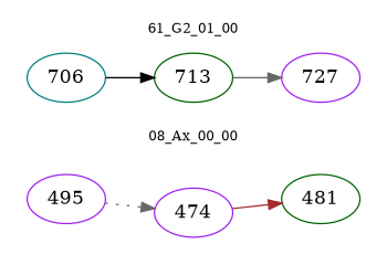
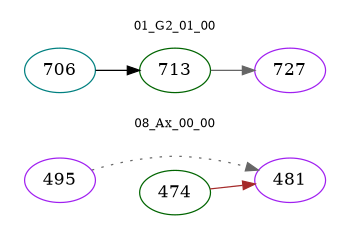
  digraph {
    rankdir=LR
    node [color=purple]
    edge [color=gray40 style=solid]
    n1 [label=495]
-   n2 [label=474]
-   n3 [color=darkgreen label=481]
+   n2 [color=darkgreen label=474]
+   n3 [label=481]
    n4 [color=teal label=706]
    n5 [color=darkgreen label=713]
    n6 [label=727]
    subgraph cluster_1 {
      color=white
      fontsize=10
      label="08_Ax_00_00"
      n1
      n2
      n3
    }
    subgraph cluster_2 {
      color=white
      fontsize=10
-     label="61_G2_01_00"
+     label="01_G2_01_00"
      n4
      n5
      n6
    }
-   n1 -> n2 [style=dotted]
+   n1 -> n3 [style=dotted]
    n2 -> n3 [color=brown]
    n4 -> n5 [color=black]
    n5 -> n6
  }
